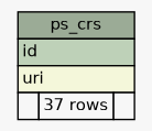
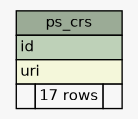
  digraph {
    bgcolor="#f7f7f7"
    fontname=Helvetica
    fontsize=11
    nodesep=0.18
    rankdir=RL
    ranksep=0.46
-   n1 [fontname=Helvetica fontsize=11 label=<     <TABLE BORDER="0" CELLBORDER="1" CELLSPACING="0" BGCOLOR="#ffffff">       <TR><TD COLSPAN="3" BGCOLOR="#9bab96" ALIGN="CENTER">ps_crs</TD></TR>       <TR><TD PORT="id" COLSPAN="3" BGCOLOR="#bed1b8" ALIGN="LEFT">id</TD></TR>       <TR><TD PORT="uri" COLSPAN="3" BGCOLOR="#f4f7da" ALIGN="LEFT">uri</TD></TR>       <TR><TD ALIGN="LEFT" BGCOLOR="#f7f7f7">  </TD><TD ALIGN="RIGHT" BGCOLOR="#f7f7f7">37 rows</TD><TD ALIGN="RIGHT" BGCOLOR="#f7f7f7">  </TD></TR>     </TABLE>> shape=plaintext]
+   n1 [fontname=Helvetica fontsize=11 label=<     <TABLE BORDER="0" CELLBORDER="1" CELLSPACING="0" BGCOLOR="#ffffff">       <TR><TD COLSPAN="3" BGCOLOR="#9bab96" ALIGN="CENTER">ps_crs</TD></TR>       <TR><TD PORT="id" COLSPAN="3" BGCOLOR="#bed1b8" ALIGN="LEFT">id</TD></TR>       <TR><TD PORT="uri" COLSPAN="3" BGCOLOR="#f4f7da" ALIGN="LEFT">uri</TD></TR>       <TR><TD ALIGN="LEFT" BGCOLOR="#f7f7f7">  </TD><TD ALIGN="RIGHT" BGCOLOR="#f7f7f7">17 rows</TD><TD ALIGN="RIGHT" BGCOLOR="#f7f7f7">  </TD></TR>     </TABLE>> shape=plaintext]
  }
